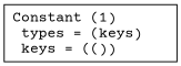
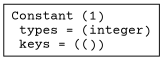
  digraph {
    fontname="Courier Prime"
-   n1 [label=" Constant (1)\l  types = (keys)\l  keys = (())\l" shape=record fontname="Courier Prime"]
+   n1 [label=" Constant (1)\l  types = (integer)\l  keys = (())\l" shape=record fontname="Courier Prime"]
  }
